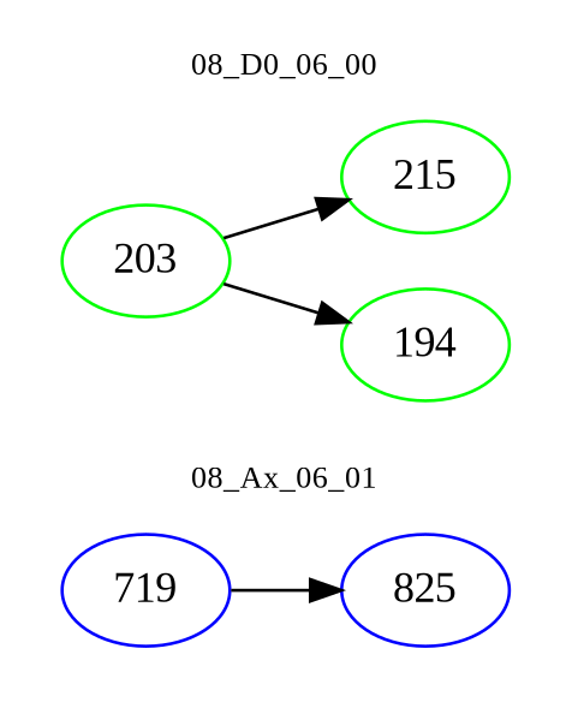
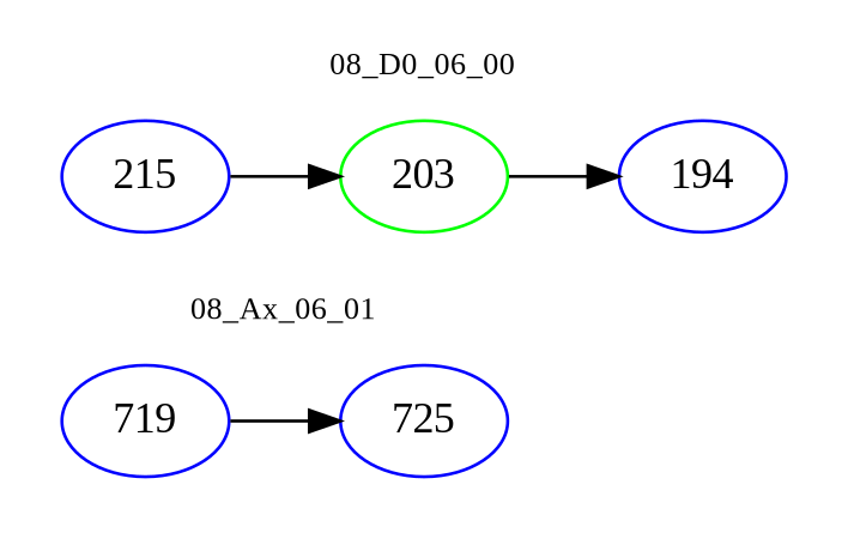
  digraph {
    fontname="Liberation Serif"
    rankdir=LR
    node [color=blue fontname="Liberation Serif"]
    edge [color=black fontname="Liberation Serif"]
    n1 [label=719]
-   n2 [label=825]
+   n2 [label=725]
    n3 [color=green label=203]
-   n4 [color=green label=194]
-   n5 [color=green label=215]
+   n4 [label=194]
+   n5 [label=215]
    subgraph cluster_1 {
      color=white
      fontsize=10
      label="08_Ax_06_01"
      n1
      n2
    }
    subgraph cluster_2 {
      color=white
      fontsize=10
      label="08_D0_06_00"
      n3
      n4
      n5
    }
    n1 -> n2
    n3 -> n4
-   n3 -> n5
+   n5 -> n3
  }
